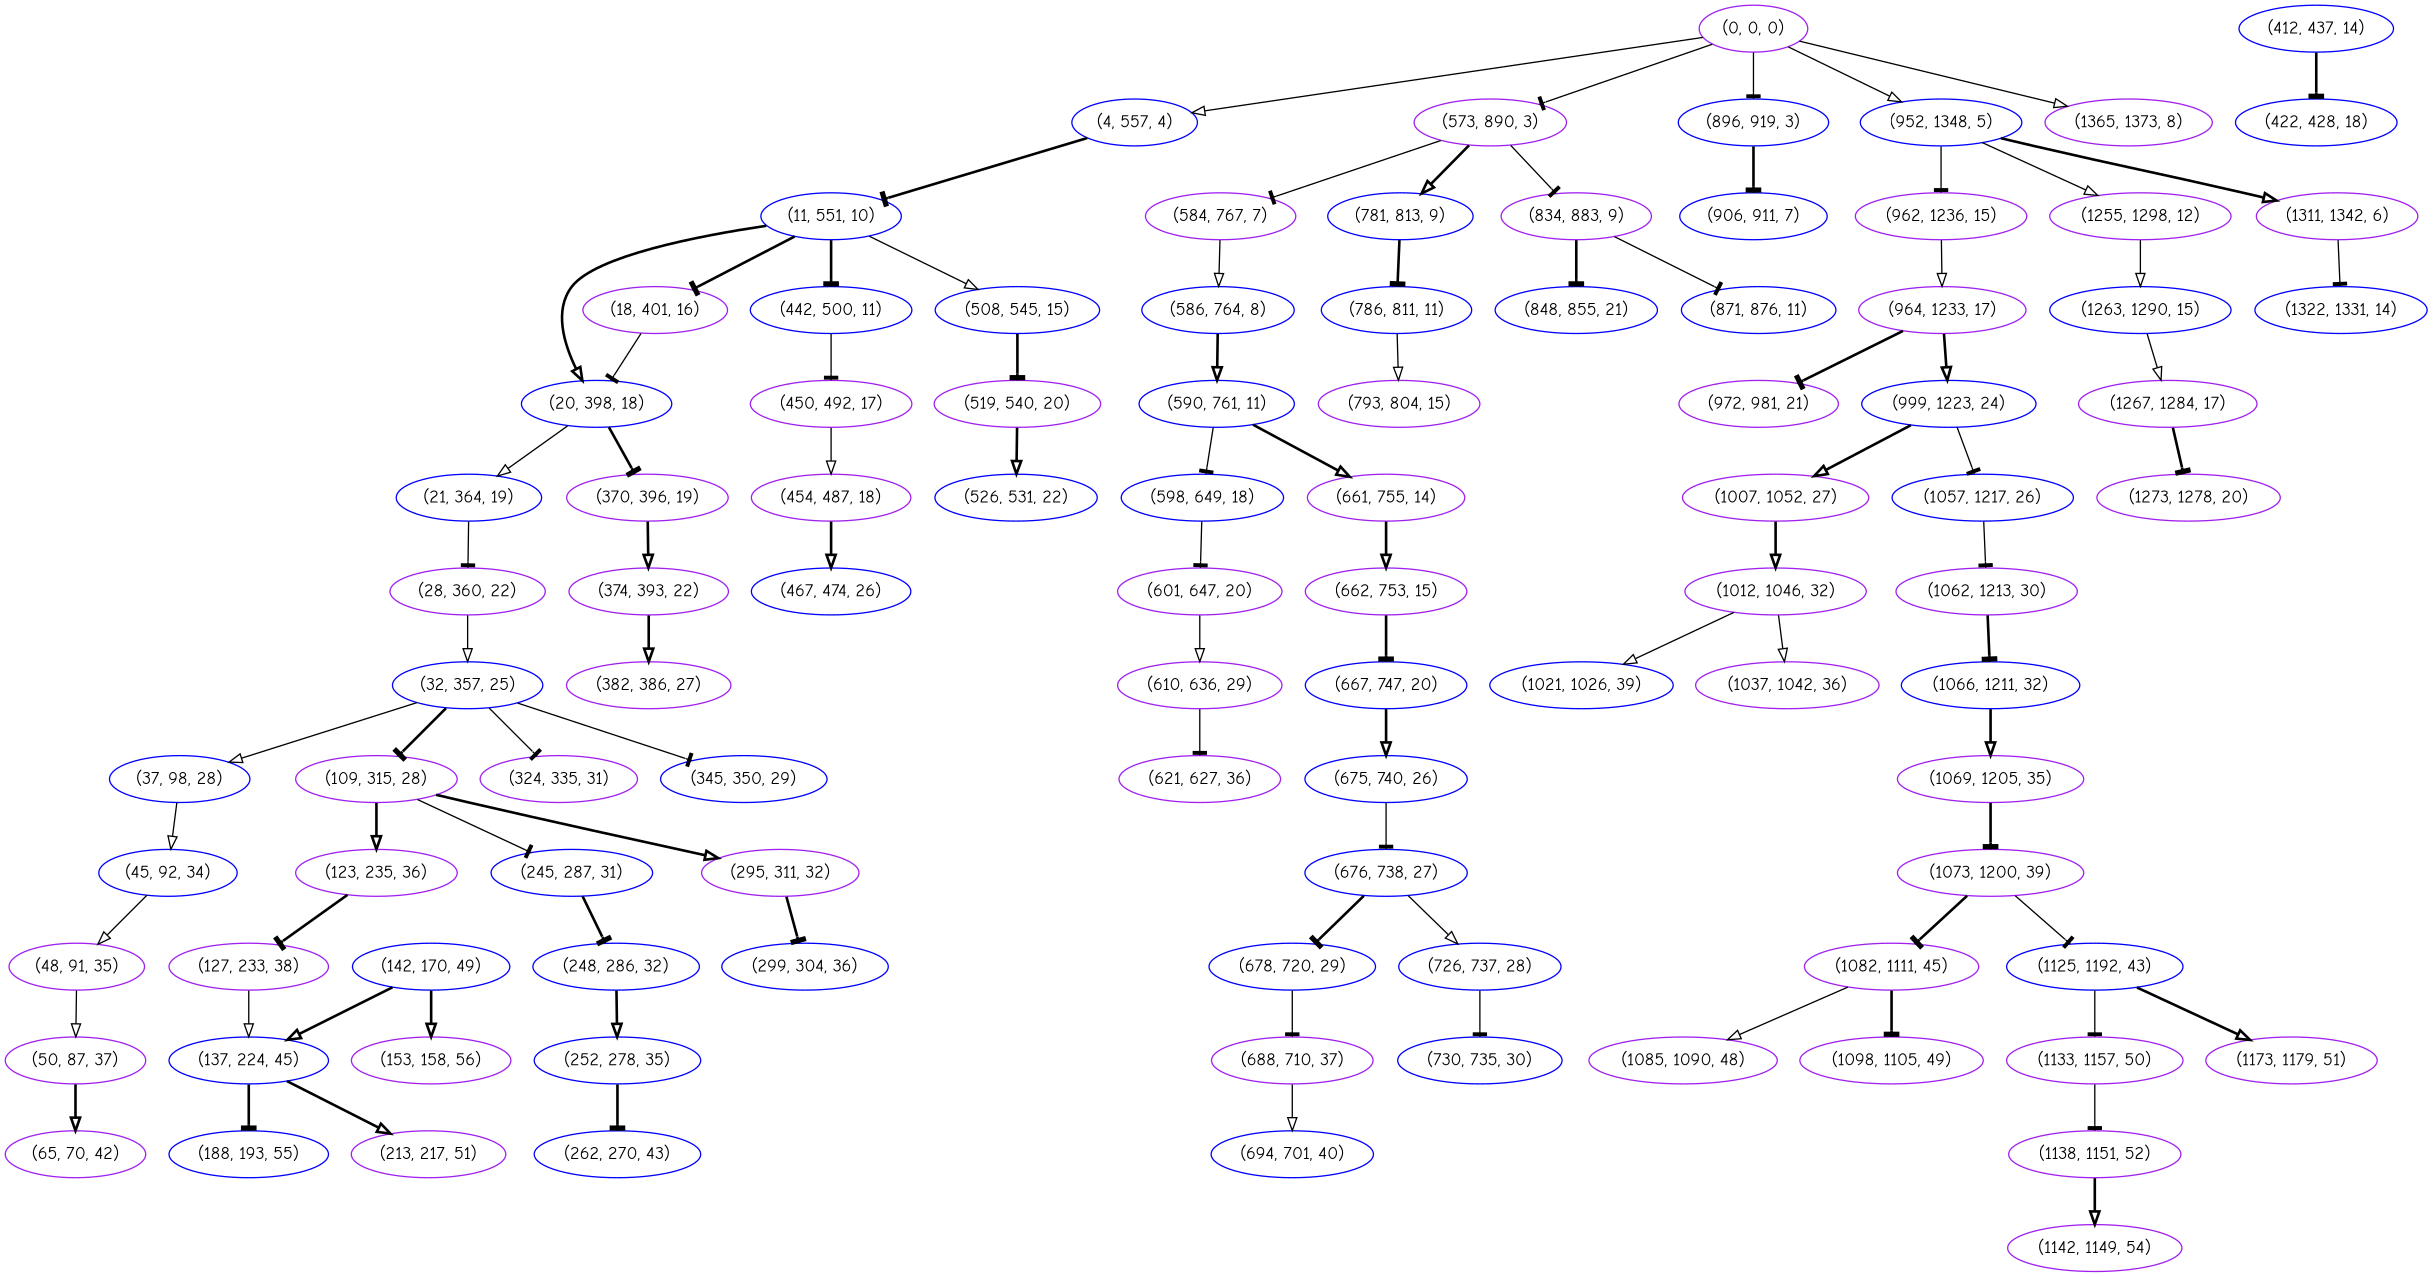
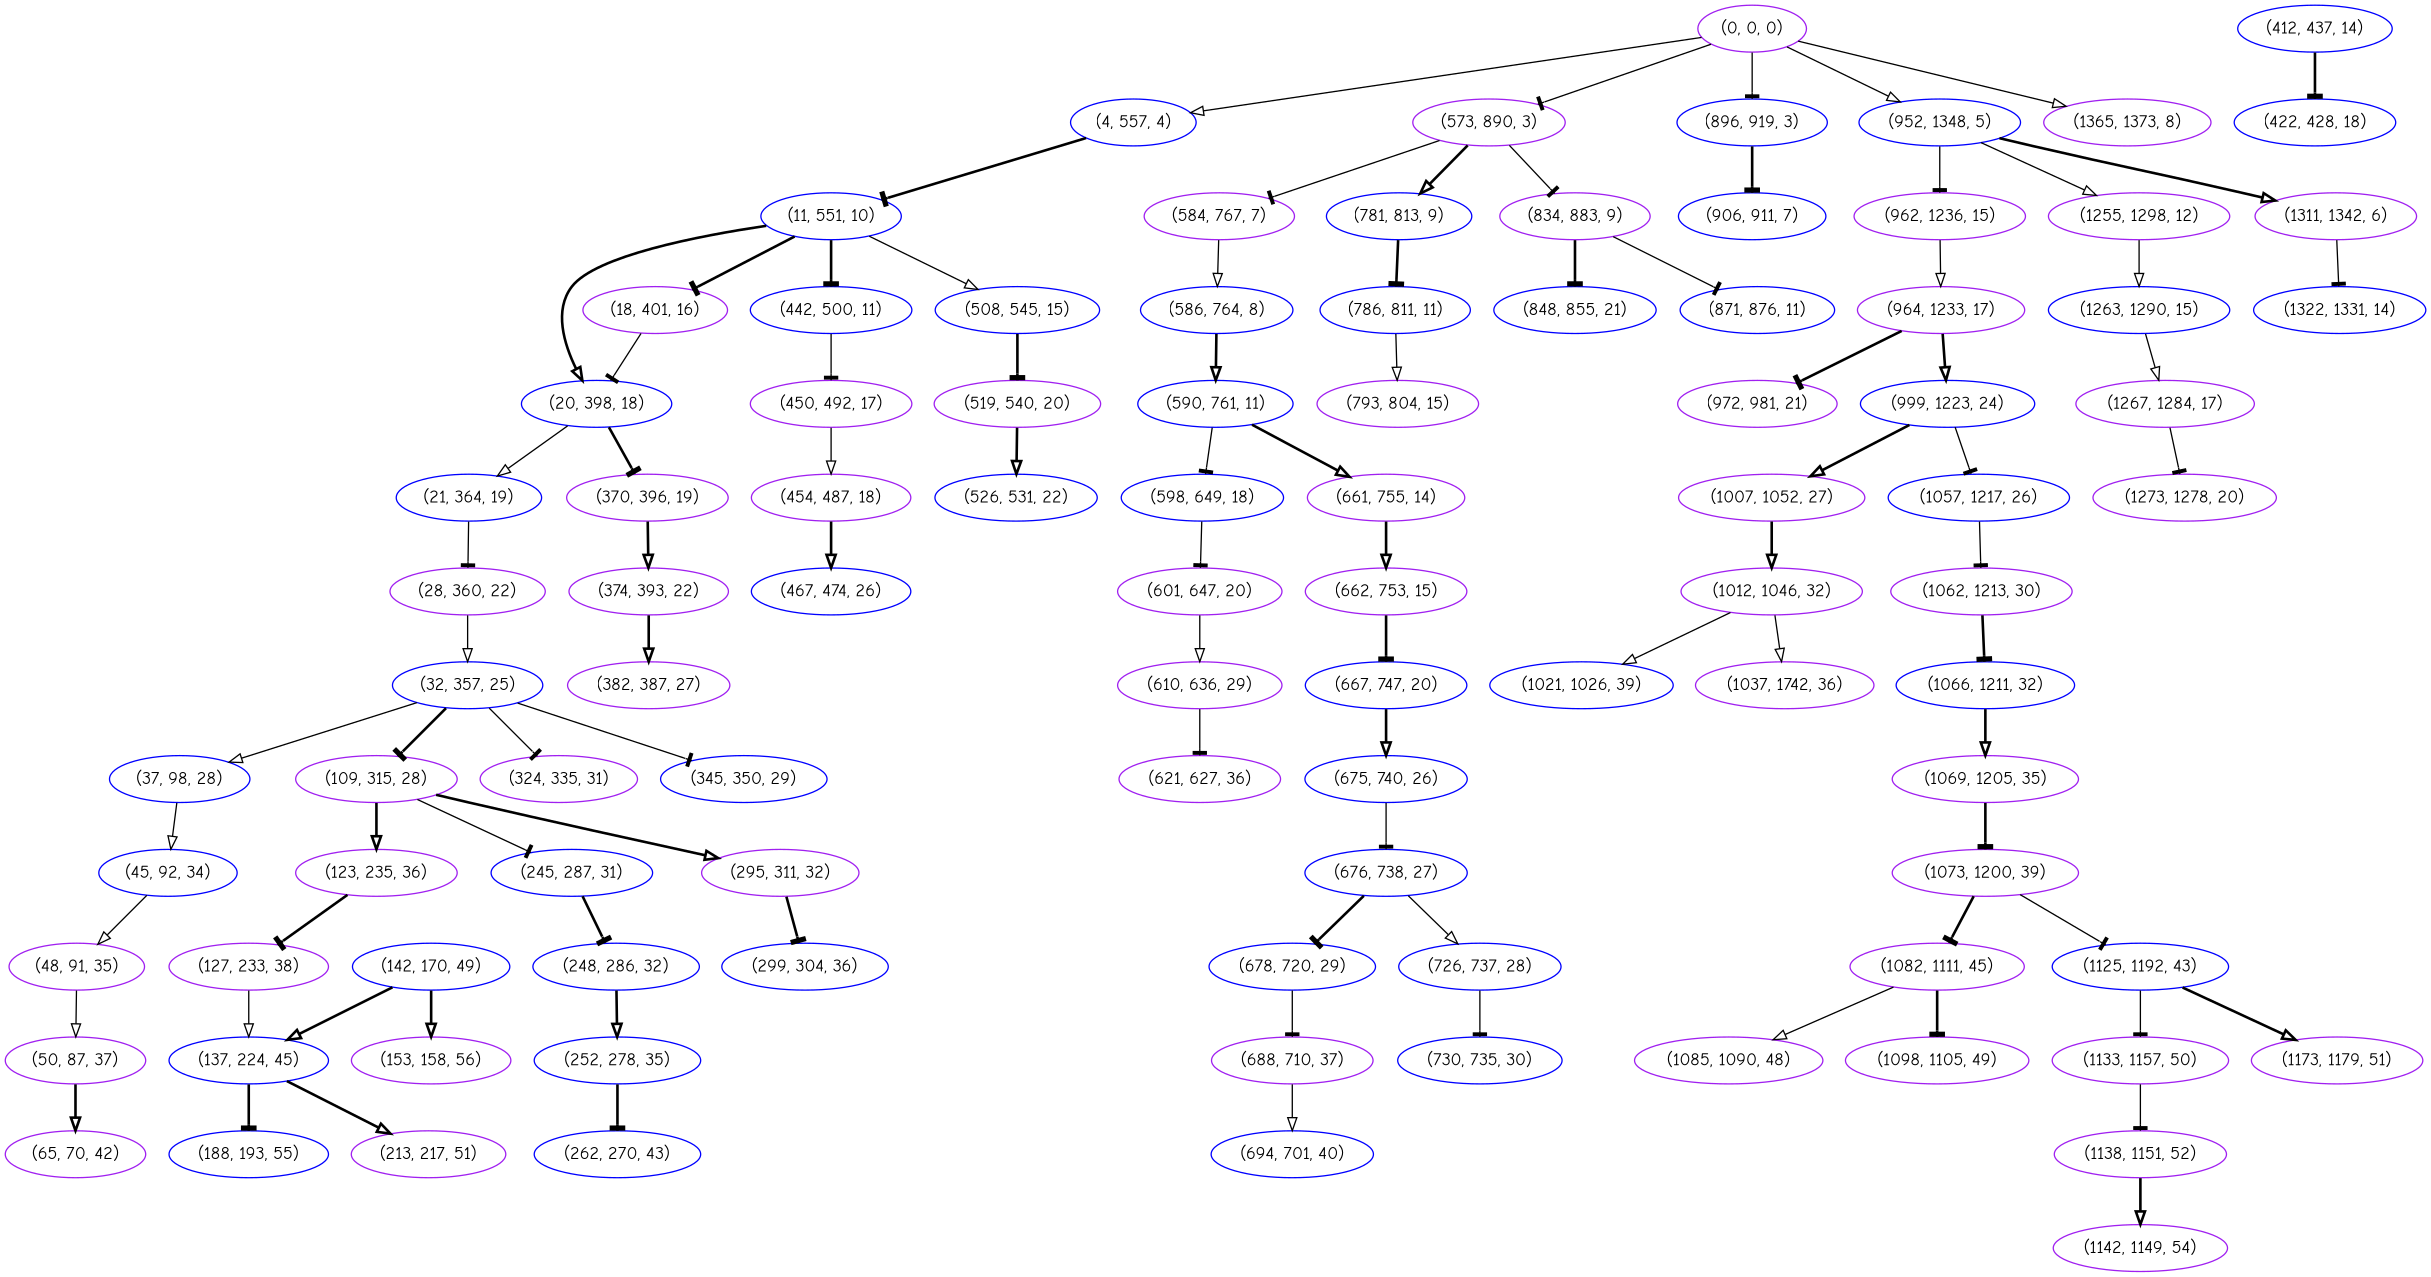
  digraph {
    fontname="Comic Neue"
    node [color=purple fontname="Comic Neue"]
    edge [arrowhead=onormal fontname="Comic Neue" style=solid]
    "(4, 557, 4)" [color=blue]
    "(0, 0, 0)"
    "(573, 890, 3)"
    "(896, 919, 3)" [color=blue]
    "(952, 1348, 5)" [color=blue]
    "(1365, 1373, 8)"
    "(11, 551, 10)" [color=blue]
    "(584, 767, 7)"
    "(781, 813, 9)" [color=blue]
    "(834, 883, 9)"
    "(906, 911, 7)" [color=blue]
    "(962, 1236, 15)"
    "(1255, 1298, 12)"
    "(1311, 1342, 6)"
    "(18, 401, 16)"
    "(442, 500, 11)" [color=blue]
    "(508, 545, 15)" [color=blue]
    "(20, 398, 18)" [color=blue]
    "(412, 437, 14)" [color=blue]
    "(422, 428, 18)" [color=blue]
    "(450, 492, 17)"
    "(519, 540, 20)"
    "(21, 364, 19)" [color=blue]
    "(370, 396, 19)"
    "(28, 360, 22)"
    "(374, 393, 22)"
    "(32, 357, 25)" [color=blue]
    "(37, 98, 28)" [color=blue]
    "(109, 315, 28)"
    "(324, 335, 31)"
    "(345, 350, 29)" [color=blue]
    "(45, 92, 34)" [color=blue]
    "(123, 235, 36)"
    "(245, 287, 31)" [color=blue]
    "(295, 311, 32)"
    "(48, 91, 35)"
    "(50, 87, 37)"
    "(65, 70, 42)"
    "(127, 233, 38)"
    "(248, 286, 32)" [color=blue]
    "(299, 304, 36)" [color=blue]
    "(137, 224, 45)" [color=blue]
    "(188, 193, 55)" [color=blue]
    "(213, 217, 51)"
    "(142, 170, 49)" [color=blue]
    "(153, 158, 56)"
    "(252, 278, 35)" [color=blue]
    "(262, 270, 43)" [color=blue]
-   "(382, 387, 27)" [label="(382, 386, 27)"]
+   "(382, 387, 27)"
    "(454, 487, 18)"
    "(467, 474, 26)" [color=blue]
    "(526, 531, 22)" [color=blue]
    "(586, 764, 8)" [color=blue]
    "(786, 811, 11)" [color=blue]
    "(848, 855, 21)" [color=blue]
    "(871, 876, 11)" [color=blue]
    "(590, 761, 11)" [color=blue]
    "(598, 649, 18)" [color=blue]
    "(661, 755, 14)"
    "(601, 647, 20)"
    "(662, 753, 15)"
    "(610, 636, 29)"
    "(621, 627, 36)"
    "(667, 747, 20)" [color=blue]
    "(675, 740, 26)" [color=blue]
    "(676, 738, 27)" [color=blue]
    "(678, 720, 29)" [color=blue]
    "(726, 737, 28)" [color=blue]
    "(688, 710, 37)"
    "(730, 735, 30)" [color=blue]
    "(694, 701, 40)" [color=blue]
    "(793, 804, 15)"
    "(964, 1233, 17)"
    "(1263, 1290, 15)" [color=blue]
    "(1322, 1331, 14)" [color=blue]
    "(972, 981, 21)"
    "(999, 1223, 24)" [color=blue]
    "(1007, 1052, 27)"
    "(1057, 1217, 26)" [color=blue]
    "(1012, 1046, 32)"
    "(1062, 1213, 30)"
    "(1021, 1026, 39)" [color=blue]
-   "(1037, 1042, 36)"
+   "(1037, 1042, 36)" [label="(1037, 1742, 36)"]
    "(1066, 1211, 32)" [color=blue]
    "(1069, 1205, 35)"
    "(1073, 1200, 39)"
    "(1082, 1111, 45)"
    "(1125, 1192, 43)" [color=blue]
    "(1085, 1090, 48)"
    "(1098, 1105, 49)"
    "(1133, 1157, 50)"
    "(1173, 1179, 51)"
    "(1138, 1151, 52)"
    "(1142, 1149, 54)"
    "(1267, 1284, 17)"
    "(1273, 1278, 20)"
    "(4, 557, 4)" -> "(11, 551, 10)" [arrowhead=tee style=bold]
    "(0, 0, 0)" -> "(4, 557, 4)"
    "(0, 0, 0)" -> "(573, 890, 3)" [arrowhead=tee]
    "(0, 0, 0)" -> "(896, 919, 3)" [arrowhead=tee]
    "(0, 0, 0)" -> "(952, 1348, 5)"
    "(0, 0, 0)" -> "(1365, 1373, 8)"
    "(573, 890, 3)" -> "(584, 767, 7)" [arrowhead=tee]
    "(573, 890, 3)" -> "(781, 813, 9)" [style=bold]
    "(573, 890, 3)" -> "(834, 883, 9)" [arrowhead=tee]
    "(896, 919, 3)" -> "(906, 911, 7)" [arrowhead=tee style=bold]
    "(952, 1348, 5)" -> "(962, 1236, 15)" [arrowhead=tee]
    "(952, 1348, 5)" -> "(1255, 1298, 12)"
    "(952, 1348, 5)" -> "(1311, 1342, 6)" [style=bold]
    "(11, 551, 10)" -> "(18, 401, 16)" [arrowhead=tee style=bold]
    "(11, 551, 10)" -> "(442, 500, 11)" [arrowhead=tee style=bold]
    "(11, 551, 10)" -> "(508, 545, 15)"
    "(11, 551, 10)" -> "(20, 398, 18)" [style=bold]
    "(584, 767, 7)" -> "(586, 764, 8)"
    "(781, 813, 9)" -> "(786, 811, 11)" [arrowhead=tee style=bold]
    "(834, 883, 9)" -> "(848, 855, 21)" [arrowhead=tee style=bold]
    "(834, 883, 9)" -> "(871, 876, 11)" [arrowhead=tee]
    "(962, 1236, 15)" -> "(964, 1233, 17)"
    "(1255, 1298, 12)" -> "(1263, 1290, 15)"
    "(1311, 1342, 6)" -> "(1322, 1331, 14)" [arrowhead=tee]
    "(18, 401, 16)" -> "(20, 398, 18)" [arrowhead=tee]
    "(442, 500, 11)" -> "(450, 492, 17)" [arrowhead=tee]
    "(508, 545, 15)" -> "(519, 540, 20)" [arrowhead=tee style=bold]
    "(20, 398, 18)" -> "(21, 364, 19)"
    "(20, 398, 18)" -> "(370, 396, 19)" [arrowhead=tee style=bold]
    "(412, 437, 14)" -> "(422, 428, 18)" [arrowhead=tee style=bold]
    "(450, 492, 17)" -> "(454, 487, 18)"
    "(519, 540, 20)" -> "(526, 531, 22)" [style=bold]
    "(21, 364, 19)" -> "(28, 360, 22)" [arrowhead=tee]
    "(370, 396, 19)" -> "(374, 393, 22)" [style=bold]
    "(28, 360, 22)" -> "(32, 357, 25)"
    "(374, 393, 22)" -> "(382, 387, 27)" [style=bold]
    "(32, 357, 25)" -> "(37, 98, 28)"
    "(32, 357, 25)" -> "(109, 315, 28)" [arrowhead=tee style=bold]
    "(32, 357, 25)" -> "(324, 335, 31)" [arrowhead=tee]
    "(32, 357, 25)" -> "(345, 350, 29)" [arrowhead=tee]
    "(37, 98, 28)" -> "(45, 92, 34)"
    "(109, 315, 28)" -> "(123, 235, 36)" [style=bold]
    "(109, 315, 28)" -> "(245, 287, 31)" [arrowhead=tee]
    "(109, 315, 28)" -> "(295, 311, 32)" [style=bold]
    "(45, 92, 34)" -> "(48, 91, 35)"
    "(123, 235, 36)" -> "(127, 233, 38)" [arrowhead=tee style=bold]
    "(245, 287, 31)" -> "(248, 286, 32)" [arrowhead=tee style=bold]
    "(295, 311, 32)" -> "(299, 304, 36)" [arrowhead=tee style=bold]
    "(48, 91, 35)" -> "(50, 87, 37)"
    "(50, 87, 37)" -> "(65, 70, 42)" [style=bold]
    "(127, 233, 38)" -> "(137, 224, 45)"
    "(248, 286, 32)" -> "(252, 278, 35)" [style=bold]
    "(137, 224, 45)" -> "(188, 193, 55)" [arrowhead=tee style=bold]
    "(137, 224, 45)" -> "(213, 217, 51)" [style=bold]
    "(142, 170, 49)" -> "(137, 224, 45)" [style=bold]
    "(142, 170, 49)" -> "(153, 158, 56)" [style=bold]
    "(252, 278, 35)" -> "(262, 270, 43)" [arrowhead=tee style=bold]
    "(454, 487, 18)" -> "(467, 474, 26)" [style=bold]
    "(586, 764, 8)" -> "(590, 761, 11)" [style=bold]
    "(786, 811, 11)" -> "(793, 804, 15)"
    "(590, 761, 11)" -> "(598, 649, 18)" [arrowhead=tee]
    "(590, 761, 11)" -> "(661, 755, 14)" [style=bold]
    "(598, 649, 18)" -> "(601, 647, 20)" [arrowhead=tee]
    "(661, 755, 14)" -> "(662, 753, 15)" [style=bold]
    "(601, 647, 20)" -> "(610, 636, 29)"
    "(662, 753, 15)" -> "(667, 747, 20)" [arrowhead=tee style=bold]
    "(610, 636, 29)" -> "(621, 627, 36)" [arrowhead=tee]
    "(667, 747, 20)" -> "(675, 740, 26)" [style=bold]
    "(675, 740, 26)" -> "(676, 738, 27)" [arrowhead=tee]
    "(676, 738, 27)" -> "(678, 720, 29)" [arrowhead=tee style=bold]
    "(676, 738, 27)" -> "(726, 737, 28)"
    "(678, 720, 29)" -> "(688, 710, 37)" [arrowhead=tee]
    "(726, 737, 28)" -> "(730, 735, 30)" [arrowhead=tee]
    "(688, 710, 37)" -> "(694, 701, 40)"
    "(964, 1233, 17)" -> "(972, 981, 21)" [arrowhead=tee style=bold]
    "(964, 1233, 17)" -> "(999, 1223, 24)" [style=bold]
    "(1263, 1290, 15)" -> "(1267, 1284, 17)"
    "(999, 1223, 24)" -> "(1007, 1052, 27)" [style=bold]
    "(999, 1223, 24)" -> "(1057, 1217, 26)" [arrowhead=tee]
    "(1007, 1052, 27)" -> "(1012, 1046, 32)" [style=bold]
    "(1057, 1217, 26)" -> "(1062, 1213, 30)" [arrowhead=tee]
    "(1012, 1046, 32)" -> "(1021, 1026, 39)"
    "(1012, 1046, 32)" -> "(1037, 1042, 36)"
    "(1062, 1213, 30)" -> "(1066, 1211, 32)" [arrowhead=tee style=bold]
    "(1066, 1211, 32)" -> "(1069, 1205, 35)" [style=bold]
    "(1069, 1205, 35)" -> "(1073, 1200, 39)" [arrowhead=tee style=bold]
    "(1073, 1200, 39)" -> "(1082, 1111, 45)" [arrowhead=tee style=bold]
    "(1073, 1200, 39)" -> "(1125, 1192, 43)" [arrowhead=tee]
    "(1082, 1111, 45)" -> "(1085, 1090, 48)"
    "(1082, 1111, 45)" -> "(1098, 1105, 49)" [arrowhead=tee style=bold]
    "(1125, 1192, 43)" -> "(1133, 1157, 50)" [arrowhead=tee]
    "(1125, 1192, 43)" -> "(1173, 1179, 51)" [style=bold]
    "(1133, 1157, 50)" -> "(1138, 1151, 52)" [arrowhead=tee]
    "(1138, 1151, 52)" -> "(1142, 1149, 54)" [style=bold]
-   "(1267, 1284, 17)" -> "(1273, 1278, 20)" [arrowhead=tee style=bold]
+   "(1267, 1284, 17)" -> "(1273, 1278, 20)" [arrowhead=tee]
  }
